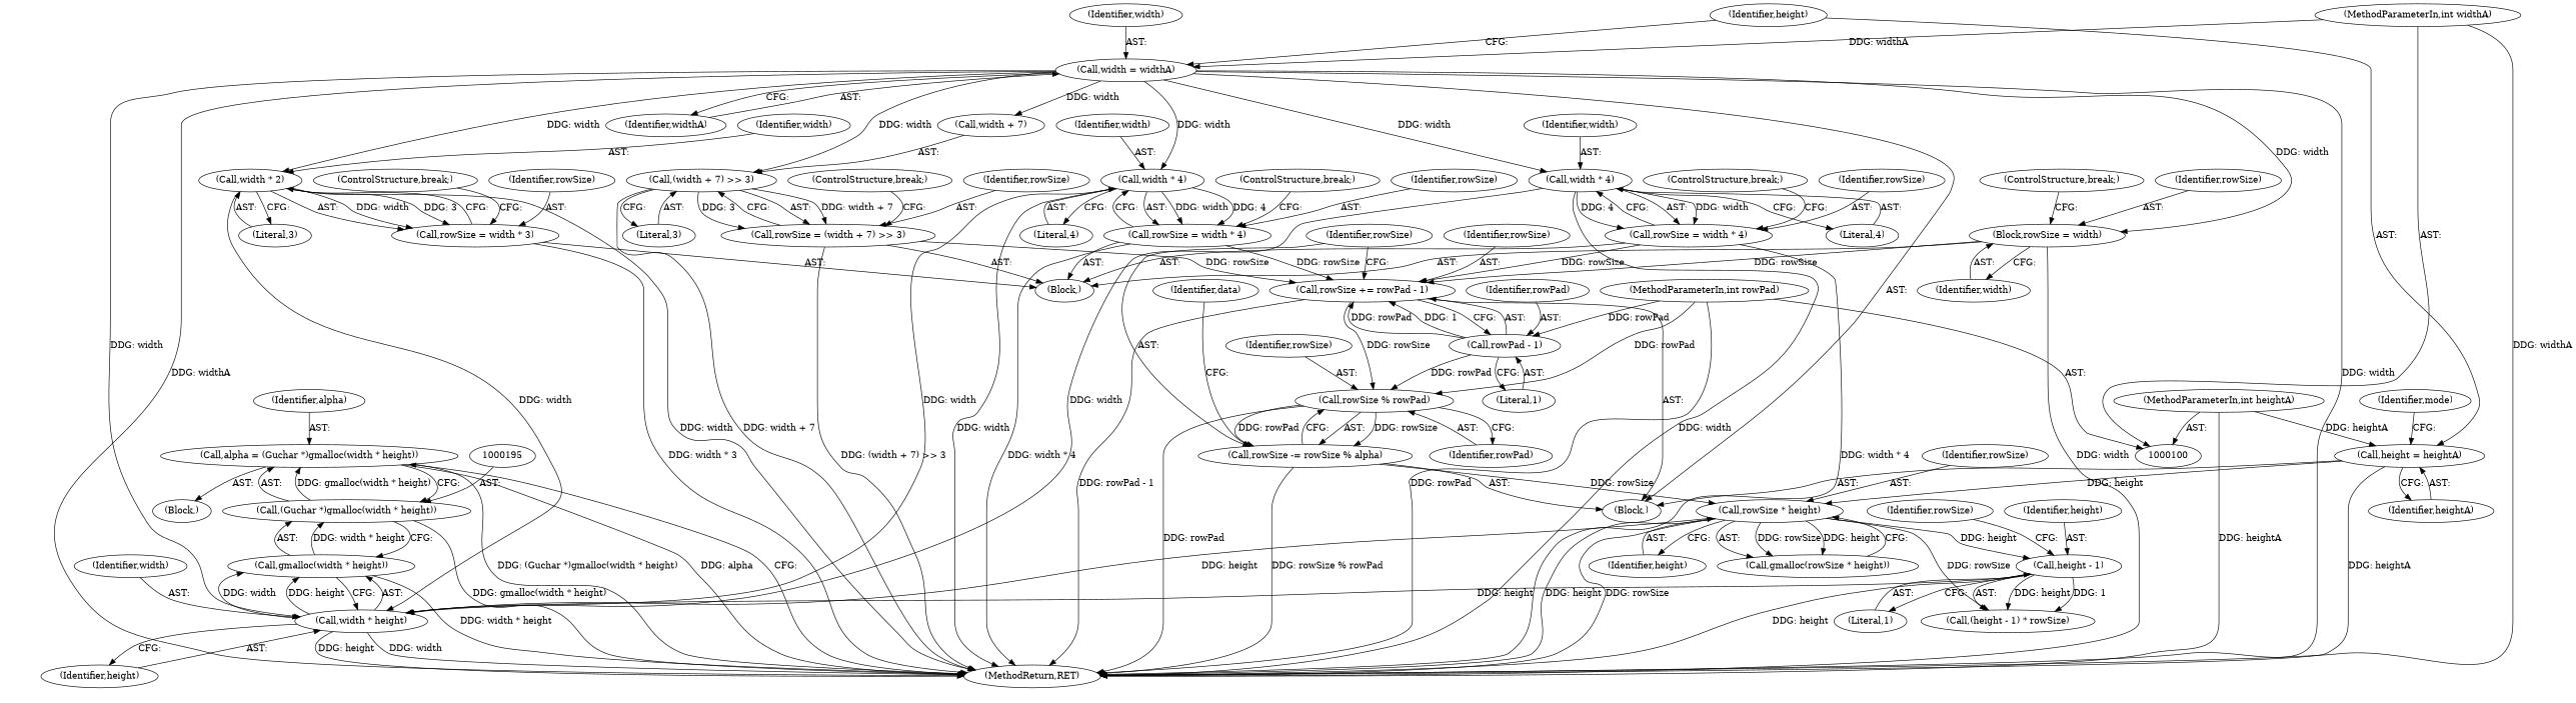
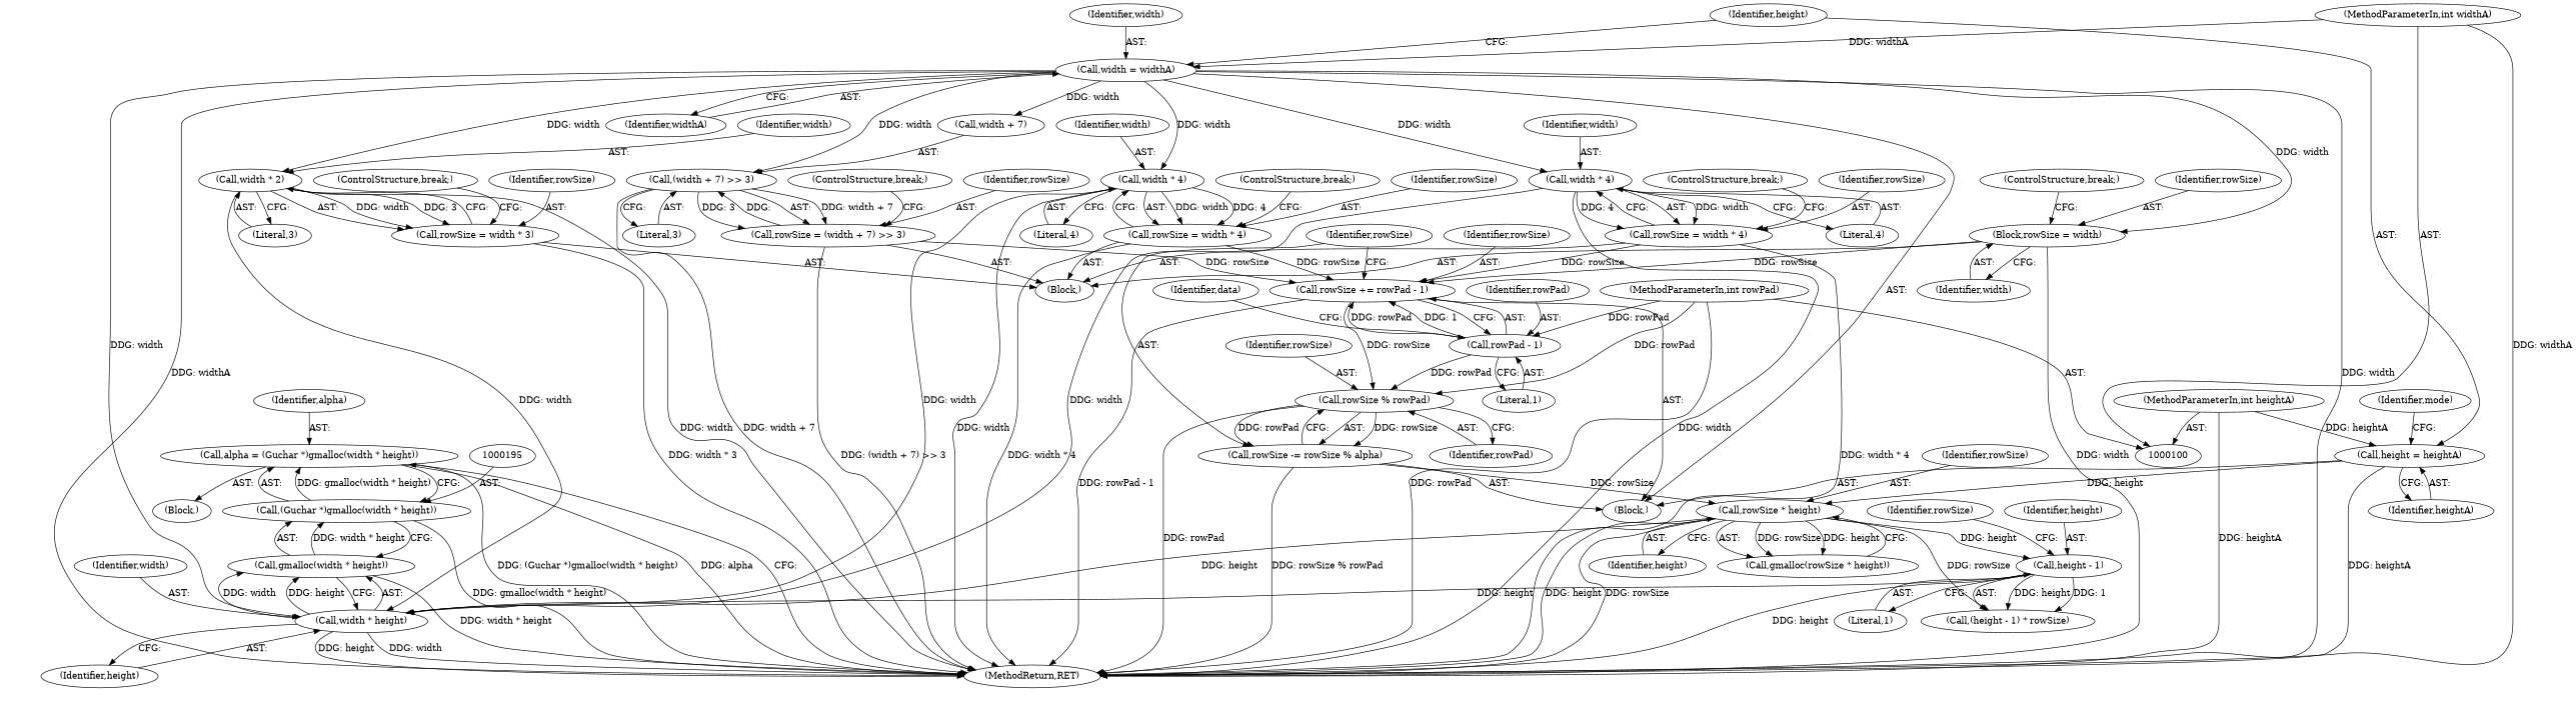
  digraph {
    n1 [label="(Call,alpha = (Guchar *)gmalloc(width * height))"]
    n2 [label="(Call,(Guchar *)gmalloc(width * height))"]
    n3 [label="(Block,)"]
    n4 [label="(MethodReturn,RET)"]
    n5 [label="(Call,gmalloc(width * height))"]
    n6 [label="(Call,width * height)"]
    n7 [label="(Identifier,height)"]
    n8 [label="(Call,width * 4)"]
    n9 [label="(Call,rowSize = width * 4)"]
    n10 [label="(Literal,4)"]
    n11 [label="(Call,rowSize += rowPad - 1)"]
    n12 [label="(Block,)"]
    n13 [label="(Call,width = widthA)"]
    n14 [label="(Call,width * 4)"]
    n15 [label="(Call,width * 2)"]
    n16 [label="(Call,(width + 7) >> 3)"]
    n17 [label="(Block,rowSize = width)"]
    n18 [label="(Block,)"]
    n19 [label="(Identifier,widthA)"]
    n20 [label="(Call,width + 7)"]
    n21 [label="(Call,rowSize = width * 4)"]
    n22 [label="(Literal,4)"]
    n23 [label="(Call,rowSize = width * 3)"]
    n24 [label="(Literal,3)"]
    n25 [label="(Call,rowSize = (width + 7) >> 3)"]
    n26 [label="(Literal,3)"]
    n27 [label="(Identifier,width)"]
    n28 [label="(MethodParameterIn,int widthA)"]
    1000100
    n30 [label="(Call,height - 1)"]
    n31 [label="(Literal,1)"]
    n32 [label="(Call,(height - 1) * rowSize)"]
    n33 [label="(Call,rowSize * height)"]
    n34 [label="(Call,gmalloc(rowSize * height))"]
    n35 [label="(Identifier,height)"]
    n36 [label="(Call,rowSize -= rowSize % alpha)"]
    n37 [label="(Call,rowSize % rowPad)"]
    n38 [label="(Identifier,rowPad)"]
    n39 [label="(Call,rowPad - 1)"]
    n40 [label="(Literal,1)"]
    n41 [label="(MethodParameterIn,int rowPad)"]
    n42 [label="(Call,height = heightA)"]
    n43 [label="(Identifier,heightA)"]
    n44 [label="(MethodParameterIn,int heightA)"]
    n45 [label="(Identifier,width)"]
    n46 [label="(Identifier,height)"]
    n47 [label="(Identifier,rowSize)"]
    n48 [label="(Identifier,width)"]
    n49 [label="(Identifier,rowSize)"]
    n50 [label="(Identifier,rowSize)"]
    n51 [label="(ControlStructure,break;)"]
    n52 [label="(ControlStructure,break;)"]
    n53 [label="(Identifier,width)"]
    n54 [label="(ControlStructure,break;)"]
    n55 [label="(Identifier,rowSize)"]
    n56 [label="(Identifier,width)"]
    n57 [label="(Identifier,alpha)"]
    n58 [label="(Identifier,rowSize)"]
    n59 [label="(Identifier,mode)"]
    n60 [label="(Identifier,rowSize)"]
    n61 [label="(Identifier,data)"]
    n62 [label="(Identifier,rowSize)"]
    n63 [label="(Identifier,width)"]
    n64 [label="(ControlStructure,break;)"]
    n65 [label="(Identifier,rowSize)"]
    n66 [label="(Identifier,rowSize)"]
    n67 [label="(Identifier,rowPad)"]
    n68 [label="(ControlStructure,break;)"]
    n69 [label="(Identifier,height)"]
    n70 [label="(Identifier,rowSize)"]
    1000195
    n1 -> n2 [label="CFG: "]
    n1 -> n3 [label="AST: "]
    n1 -> n4 [label="DDG: (Guchar *)gmalloc(width * height)"]
    n1 -> n4 [label="DDG: alpha"]
    n2 -> n1 [label="AST: "]
    n2 -> n1 [label="DDG: gmalloc(width * height)"]
    n2 -> n4 [label="DDG: gmalloc(width * height)"]
    n2 -> n5 [label="CFG: "]
    n4 -> n1 [label="CFG: "]
    n5 -> n2 [label="AST: "]
    n5 -> n2 [label="DDG: width * height"]
    n5 -> n4 [label="DDG: width * height"]
    n5 -> n6 [label="CFG: "]
    n6 -> n4 [label="DDG: height"]
    n6 -> n4 [label="DDG: width"]
    n6 -> n5 [label="AST: "]
    n6 -> n5 [label="DDG: width"]
    n6 -> n5 [label="DDG: height"]
    n6 -> n7 [label="CFG: "]
    n7 -> n6 [label="AST: "]
    n8 -> n4 [label="DDG: width"]
    n8 -> n6 [label="DDG: width"]
    n8 -> n9 [label="AST: "]
    n8 -> n9 [label="DDG: width"]
    n8 -> n9 [label="DDG: 4"]
    n8 -> n10 [label="CFG: "]
    n9 -> n4 [label="DDG: width * 4"]
    n9 -> n8 [label="CFG: "]
    n9 -> n11 [label="DDG: rowSize"]
    n9 -> n12 [label="AST: "]
    n10 -> n8 [label="AST: "]
    n11 -> n4 [label="DDG: rowPad - 1"]
    n11 -> n18 [label="AST: "]
    n11 -> n37 [label="DDG: rowSize"]
    n11 -> n39 [label="CFG: "]
    n13 -> n4 [label="DDG: widthA"]
    n13 -> n4 [label="DDG: width"]
    n13 -> n6 [label="DDG: width"]
    n13 -> n8 [label="DDG: width"]
    n13 -> n14 [label="DDG: width"]
    n13 -> n15 [label="DDG: width"]
    n13 -> n16 [label="DDG: width"]
    n13 -> n17 [label="DDG: width"]
    n13 -> n18 [label="AST: "]
    n13 -> n19 [label="CFG: "]
    n13 -> n20 [label="DDG: width"]
    n14 -> n4 [label="DDG: width"]
    n14 -> n6 [label="DDG: width"]
    n14 -> n21 [label="AST: "]
    n14 -> n21 [label="DDG: width"]
    n14 -> n21 [label="DDG: 4"]
    n14 -> n22 [label="CFG: "]
    n15 -> n4 [label="DDG: width"]
    n15 -> n6 [label="DDG: width"]
    n15 -> n23 [label="AST: "]
    n15 -> n23 [label="DDG: width"]
    n15 -> n23 [label="DDG: 3"]
    n15 -> n24 [label="CFG: "]
    n16 -> n4 [label="DDG: width + 7"]
    n16 -> n25 [label="AST: "]
    n16 -> n25 [label="DDG: width + 7"]
    n16 -> n25 [label="DDG: 3"]
    n16 -> n26 [label="CFG: "]
    n17 -> n4 [label="DDG: width"]
    n17 -> n11 [label="DDG: rowSize"]
    n17 -> n12 [label="AST: "]
    n17 -> n27 [label="CFG: "]
    n19 -> n13 [label="AST: "]
    n20 -> n16 [label="AST: "]
    n21 -> n4 [label="DDG: width * 4"]
    n21 -> n11 [label="DDG: rowSize"]
    n21 -> n12 [label="AST: "]
    n21 -> n14 [label="CFG: "]
    n22 -> n14 [label="AST: "]
    n23 -> n4 [label="DDG: width * 3"]
    n23 -> n12 [label="AST: "]
    n23 -> n15 [label="CFG: "]
    n24 -> n15 [label="AST: "]
    n25 -> n4 [label="DDG: (width + 7) >> 3"]
    n25 -> n11 [label="DDG: rowSize"]
    n25 -> n12 [label="AST: "]
-   n25 -> n16 [label="CFG: "]
+   n25 -> n16 [label="DDG: "]
    n26 -> n16 [label="AST: "]
    n27 -> n17 [label="AST: "]
    n28 -> n4 [label="DDG: widthA"]
    n28 -> n13 [label="DDG: widthA"]
    n28 -> 1000100 [label="AST: "]
    n30 -> n4 [label="DDG: height"]
    n30 -> n6 [label="DDG: height"]
    n30 -> n31 [label="CFG: "]
    n30 -> n32 [label="AST: "]
    n30 -> n32 [label="DDG: height"]
    n30 -> n32 [label="DDG: 1"]
    n31 -> n30 [label="AST: "]
    n33 -> n4 [label="DDG: rowSize"]
    n33 -> n4 [label="DDG: height"]
    n33 -> n6 [label="DDG: height"]
    n33 -> n30 [label="DDG: height"]
    n33 -> n32 [label="DDG: rowSize"]
    n33 -> n34 [label="AST: "]
    n33 -> n34 [label="DDG: rowSize"]
    n33 -> n34 [label="DDG: height"]
    n33 -> n35 [label="CFG: "]
    n34 -> n33 [label="CFG: "]
    n35 -> n33 [label="AST: "]
    n36 -> n4 [label="DDG: rowSize % rowPad"]
    n36 -> n18 [label="AST: "]
    n36 -> n33 [label="DDG: rowSize"]
    n36 -> n37 [label="CFG: "]
    n37 -> n4 [label="DDG: rowPad"]
    n37 -> n36 [label="AST: "]
    n37 -> n36 [label="DDG: rowSize"]
    n37 -> n36 [label="DDG: rowPad"]
    n37 -> n38 [label="CFG: "]
    n38 -> n37 [label="AST: "]
    n39 -> n11 [label="AST: "]
    n39 -> n11 [label="DDG: rowPad"]
    n39 -> n11 [label="DDG: 1"]
    n39 -> n37 [label="DDG: rowPad"]
    n39 -> n40 [label="CFG: "]
    n40 -> n39 [label="AST: "]
    n41 -> n4 [label="DDG: rowPad"]
    n41 -> 1000100 [label="AST: "]
    n41 -> n37 [label="DDG: rowPad"]
    n41 -> n39 [label="DDG: rowPad"]
    n42 -> n4 [label="DDG: heightA"]
    n42 -> n18 [label="AST: "]
    n42 -> n33 [label="DDG: height"]
    n42 -> n43 [label="CFG: "]
    n43 -> n42 [label="AST: "]
    n44 -> n4 [label="DDG: heightA"]
    n44 -> 1000100 [label="AST: "]
    n44 -> n42 [label="DDG: heightA"]
    n45 -> n14 [label="AST: "]
    n46 -> n13 [label="CFG: "]
    n46 -> n42 [label="AST: "]
    n47 -> n37 [label="AST: "]
    n48 -> n15 [label="AST: "]
    n49 -> n25 [label="AST: "]
    n50 -> n21 [label="AST: "]
    n51 -> n21 [label="CFG: "]
    n52 -> n25 [label="CFG: "]
    n53 -> n6 [label="AST: "]
    n54 -> n17 [label="CFG: "]
    n55 -> n9 [label="AST: "]
    n56 -> n13 [label="AST: "]
    n57 -> n1 [label="AST: "]
    n58 -> n17 [label="AST: "]
    n59 -> n42 [label="CFG: "]
    n60 -> n23 [label="AST: "]
-   n61 -> n36 [label="CFG: "]
+   n61 -> n39 [label="CFG: "]
    n62 -> n11 [label="CFG: "]
    n62 -> n36 [label="AST: "]
    n63 -> n8 [label="AST: "]
    n64 -> n9 [label="CFG: "]
    n65 -> n11 [label="AST: "]
    n66 -> n30 [label="CFG: "]
    n67 -> n39 [label="AST: "]
    n68 -> n23 [label="CFG: "]
    n69 -> n30 [label="AST: "]
    n70 -> n33 [label="AST: "]
    1000195 -> n2 [label="AST: "]
  }
